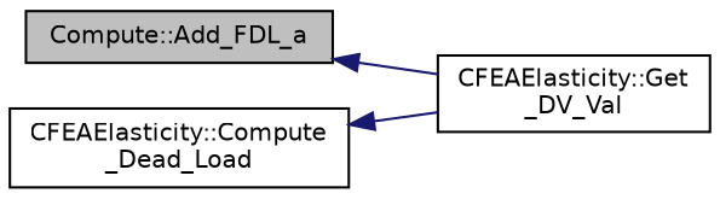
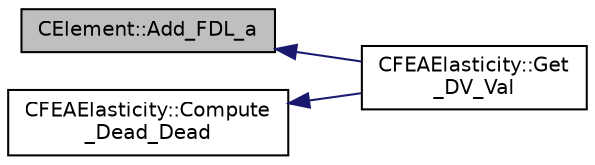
  digraph {
    rankdir=LR
    node [color=black fillcolor=white fontname=Helvetica fontsize=10 shape=record style=filled]
    edge [color=midnightblue dir=back fontname=Helvetica fontsize=10 labelfontname=Helvetica labelfontsize=10 style=solid]
-   n1 [fillcolor=grey75 fontcolor=black height=0.2 label="Compute::Add_FDL_a" width=0.4]
+   n1 [fillcolor=grey75 fontcolor=black height=0.2 label="CElement::Add_FDL_a" width=0.4]
    n2 [height=0.2 label="CFEAElasticity::Get\l_DV_Val" width=0.4]
-   n3 [height=0.2 label="CFEAElasticity::Compute\l_Dead_Load" width=0.4]
+   n3 [height=0.2 label="CFEAElasticity::Compute\l_Dead_Dead" width=0.4]
    n1 -> n2
    n3 -> n2
  }
